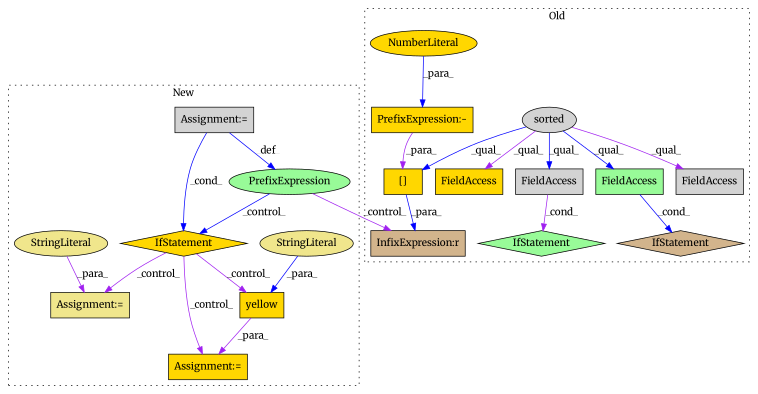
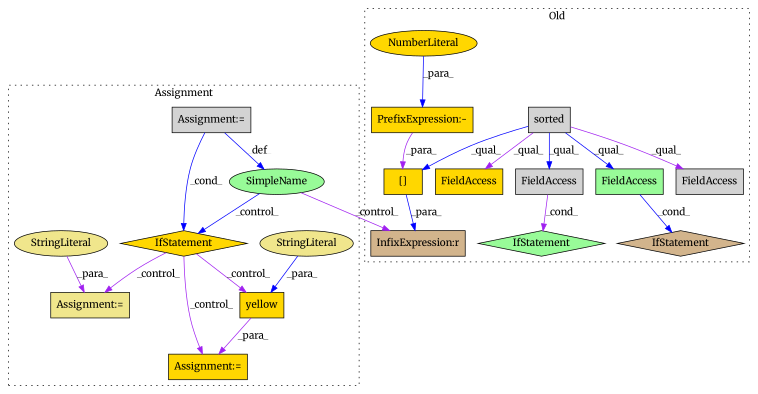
  digraph {
    fontname=Merriweather
    node [a=22 fillcolor=gold fontname=Merriweather l=1 shape=box style=filled]
    edge [color=blue fontname=Merriweather]
    n1 [a=2 l="15,1" label="[]" s="3663,3680"]
    n2 [a=38 label="PrefixExpression:-" s=3678]
    n3 [a=34 label=NumberLiteral s=3679 shape=ellipse]
-   n4 [a=32 fillcolor=lightgrey l="7,1" label=sorted s="3210,3285" shape=ellipse]
+   n4 [a=32 fillcolor=lightgrey l="7,1" label=sorted s="3210,3285"]
    n5 [fillcolor=lightgrey l=13 label=FieldAccess s=3619]
    n6 [fillcolor=lightgrey l=13 label=FieldAccess s=3573]
    n7 [fillcolor=palegreen l=13 label=FieldAccess s=3493]
    n8 [l=13 label=FieldAccess s=3539]
    n9 [a=25 fillcolor=palegreen l="4,2" label=IfStatement s="3569,3586" shape=diamond]
    n10 [a=27 fillcolor=tan l=4 label="InfixExpression:r" s=3659]
    n11 [a=25 fillcolor=tan l="4,2" label=IfStatement s="3489,3506" shape=diamond]
    n12 [a=32 l="7,1" label=yellow s="4973,4983"]
    n13 [a=25 l="4,2" label=IfStatement s="4928,4947" shape=diamond]
-   n14 [a=42 fillcolor=palegreen l=7 label=PrefixExpression s=4851 shape=ellipse]
+   n14 [a=42 fillcolor=palegreen l=7 label=SimpleName s=4851 shape=ellipse]
    n15 [a=45 fillcolor=khaki l=3 label=StringLiteral s=4980 shape=ellipse]
    n16 [a=7 label="Assignment:=" s=4964]
    n17 [a=7 fillcolor=lightgrey l="53,2" label="Assignment:=" s="4794,4918"]
    n18 [a=7 fillcolor=khaki label="Assignment:=" s=5000]
    n19 [a=45 fillcolor=khaki l=9 label=StringLiteral s=5001 shape=ellipse]
    subgraph cluster_1 {
      label=Old
      style=dotted
      n1
      n2
      n3
      n4
      n5
      n6
      n7
      n8
      n9
      n10
      n11
    }
    subgraph cluster_2 {
-     label=New
+     label=Assignment
      style=dotted
      n12
      n13
      n14
      n15
      n16
      n17
      n18
      n19
    }
    n1 -> n10 [label=_para_]
    n2 -> n1 [color=purple label=_para_]
    n3 -> n2 [label=_para_]
    n4 -> n1 [label=_qual_]
    n4 -> n5 [color=purple label=_qual_]
    n4 -> n6 [label=_qual_]
    n4 -> n7 [label=_qual_]
    n4 -> n8 [color=purple label=_qual_]
    n6 -> n9 [color=purple label=_cond_]
    n7 -> n11 [label=_cond_]
    n12 -> n16 [color=purple label=_para_]
    n13 -> n12 [color=purple label=_control_]
    n13 -> n16 [color=purple label=_control_]
    n13 -> n18 [color=purple label=_control_]
    n14 -> n10 [color=purple label=_control_]
    n14 -> n13 [label=_control_]
    n15 -> n12 [label=_para_]
    n17 -> n13 [label=_cond_]
    n17 -> n14 [label=_def_]
    n19 -> n18 [color=purple label=_para_]
  }
